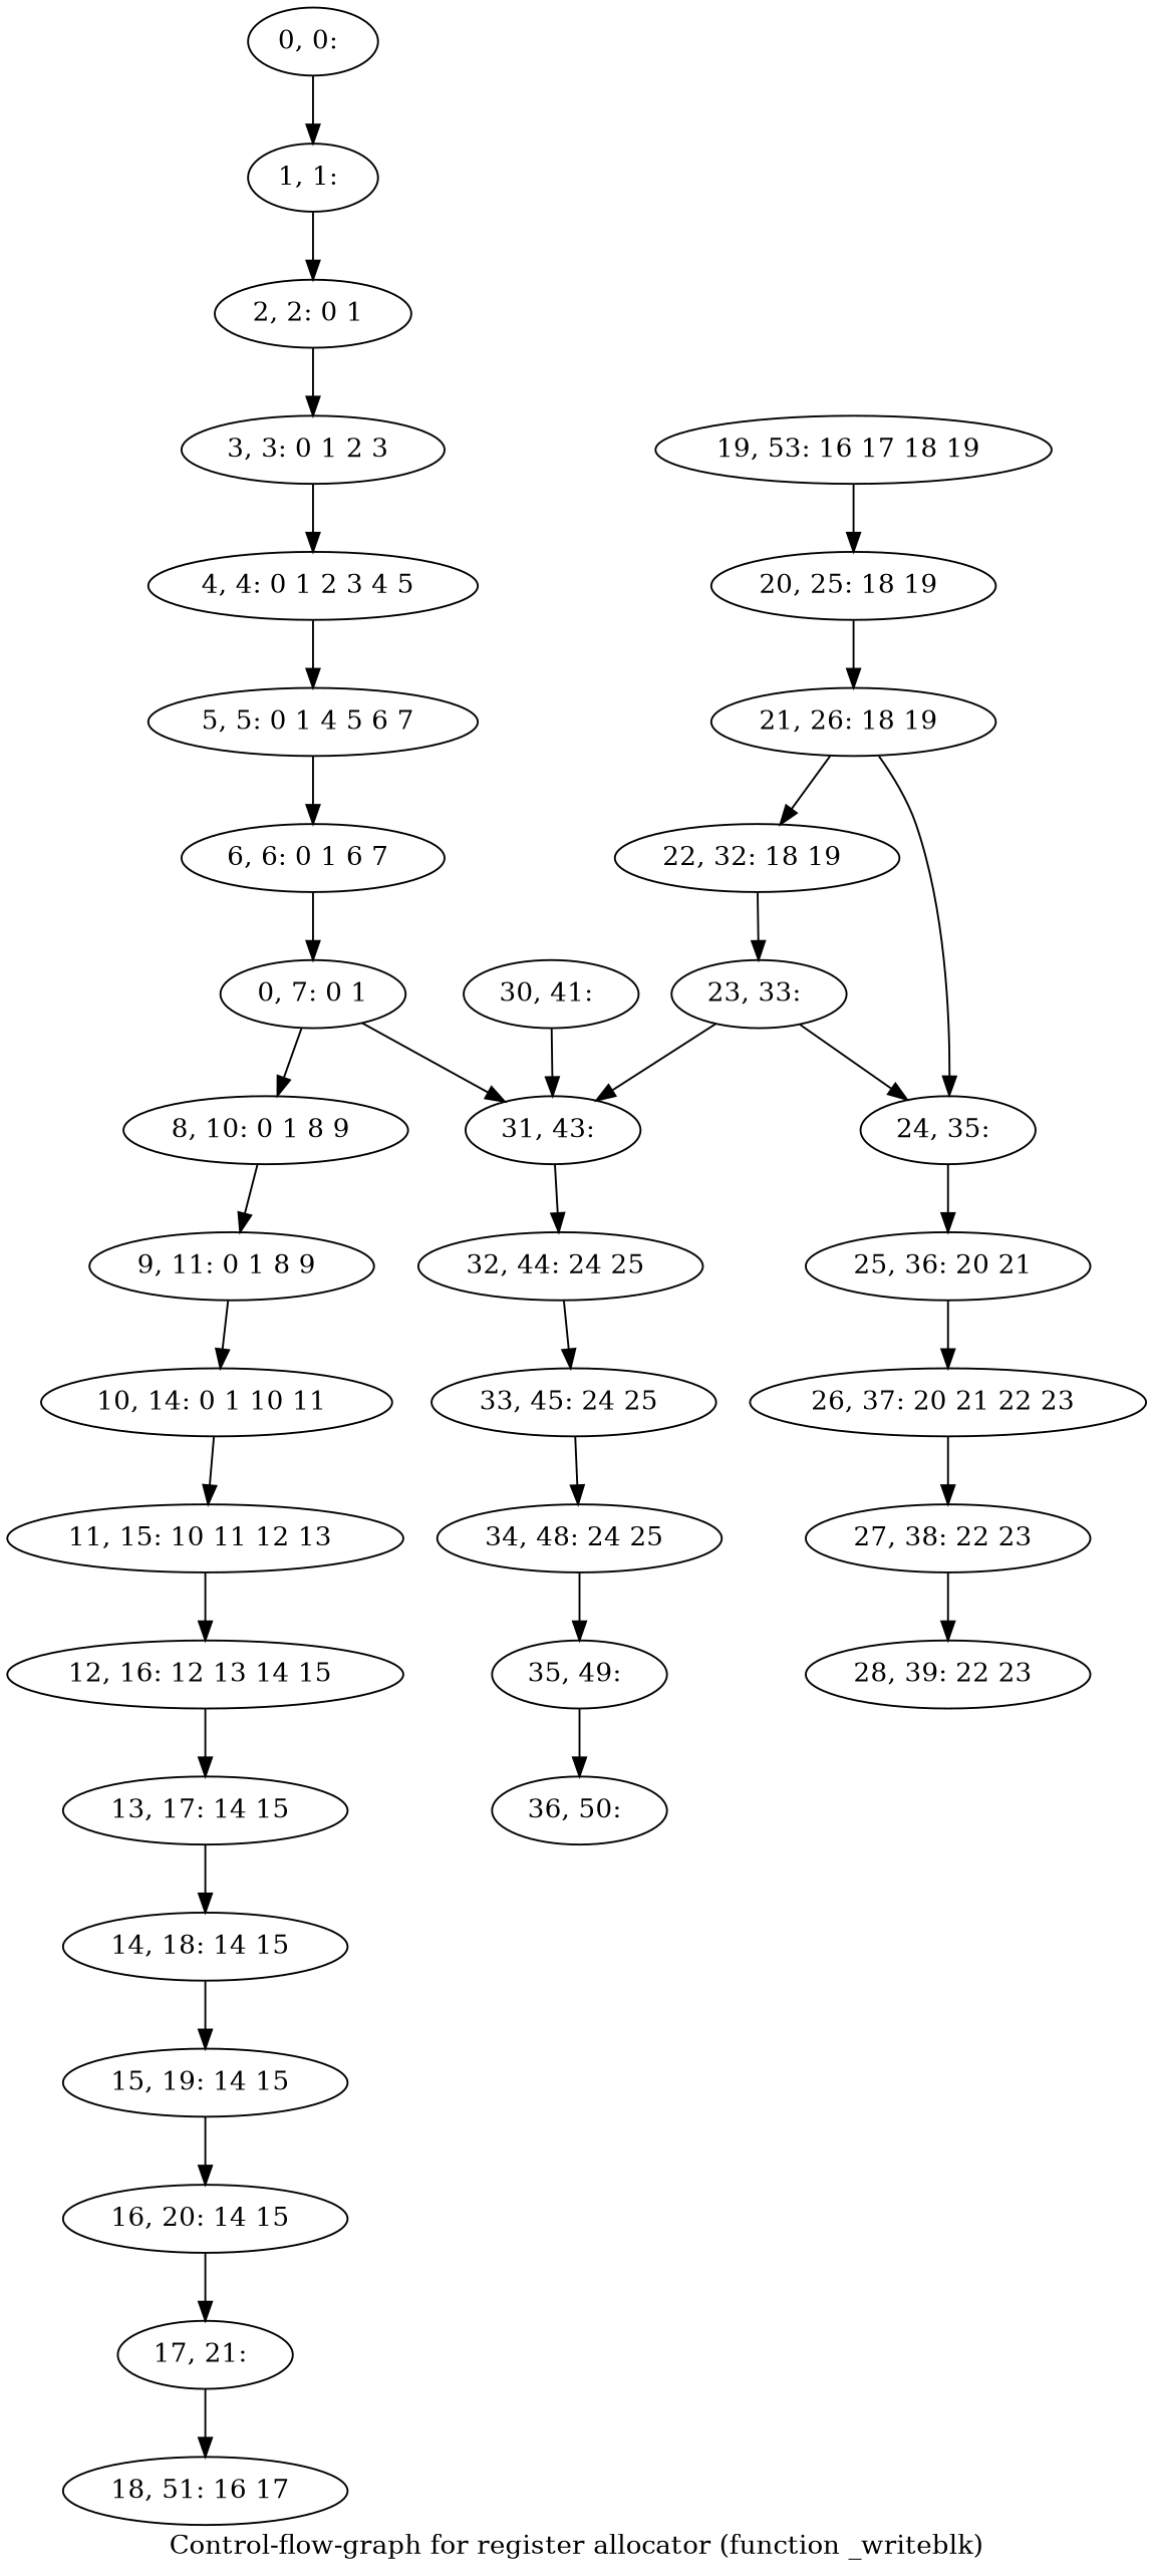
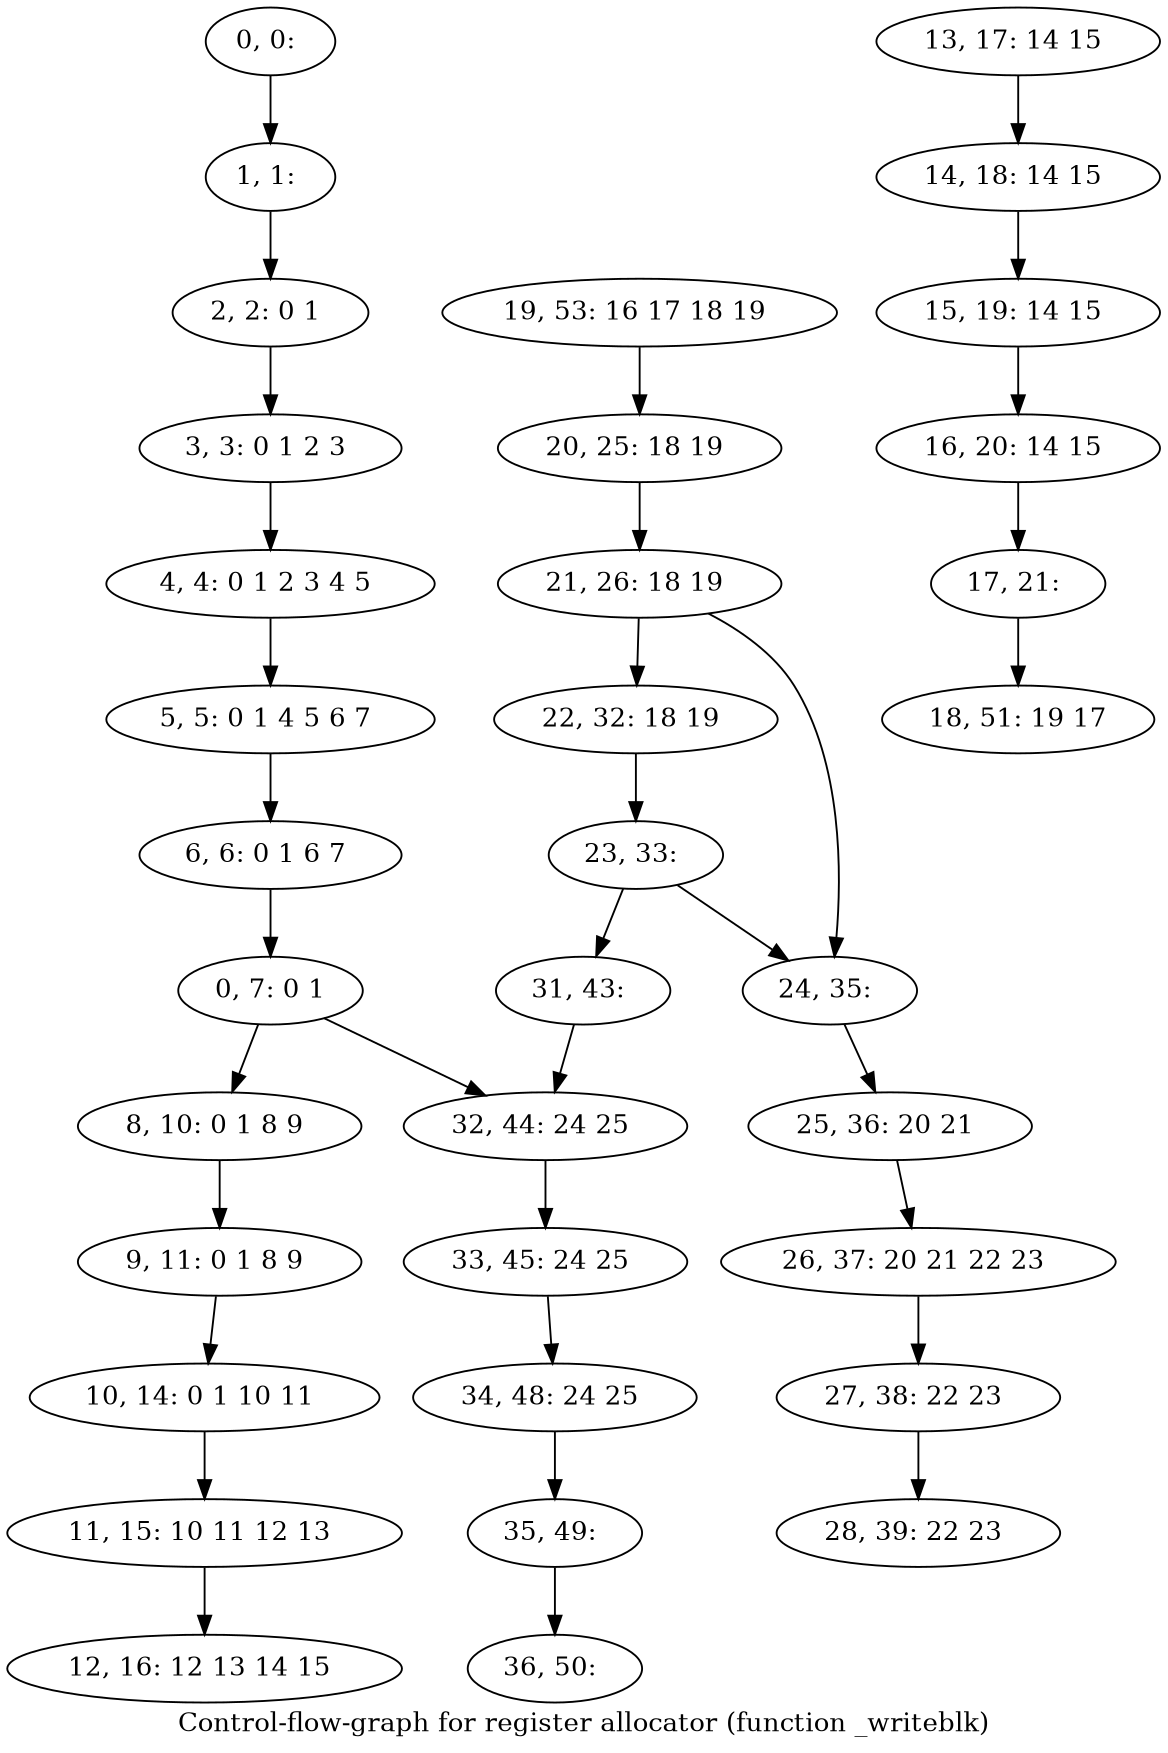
  digraph {
    label="Control-flow-graph for register allocator (function _writeblk)"
    n1 [label="0, 0: "]
    n2 [label="1, 1: "]
    n3 [label="2, 2: 0 1 "]
    n4 [label="3, 3: 0 1 2 3 "]
    n5 [label="4, 4: 0 1 2 3 4 5 "]
    n6 [label="5, 5: 0 1 4 5 6 7 "]
    n7 [label="6, 6: 0 1 6 7 "]
    n8 [label="0, 7: 0 1"]
    n9 [label="8, 10: 0 1 8 9 "]
    n10 [label="31, 43: "]
    n11 [label="9, 11: 0 1 8 9 "]
    n12 [label="32, 44: 24 25 "]
    n13 [label="10, 14: 0 1 10 11 "]
    n14 [label="11, 15: 10 11 12 13 "]
    n15 [label="12, 16: 12 13 14 15 "]
    n16 [label="13, 17: 14 15 "]
    n17 [label="14, 18: 14 15 "]
    n18 [label="15, 19: 14 15 "]
    n19 [label="16, 20: 14 15 "]
    n20 [label="17, 21: "]
-   n21 [label="18, 51: 16 17 "]
+   n21 [label="18, 51: 19 17"]
    n22 [label="19, 53: 16 17 18 19 "]
    n23 [label="20, 25: 18 19 "]
    n24 [label="21, 26: 18 19 "]
    n25 [label="22, 32: 18 19 "]
    n26 [label="24, 35: "]
    n27 [label="23, 33: "]
    n28 [label="25, 36: 20 21 "]
    n29 [label="26, 37: 20 21 22 23 "]
    n30 [label="27, 38: 22 23 "]
    n31 [label="28, 39: 22 23 "]
-   n32 [label="30, 41: "]
    n33 [label="33, 45: 24 25 "]
    n34 [label="34, 48: 24 25 "]
    n35 [label="35, 49: "]
    n36 [label="36, 50: "]
    n1 -> n2
    n2 -> n3
    n3 -> n4
    n4 -> n5
    n5 -> n6
    n6 -> n7
    n7 -> n8
    n8 -> n9
-   n8 -> n10
+   n8 -> n12
    n9 -> n11
    n10 -> n12
    n11 -> n13
    n12 -> n33
    n13 -> n14
    n14 -> n15
-   n15 -> n16
    n16 -> n17
    n17 -> n18
    n18 -> n19
    n19 -> n20
    n20 -> n21
    n22 -> n23
    n23 -> n24
    n24 -> n25
    n24 -> n26
    n25 -> n27
    n26 -> n28
    n27 -> n10
    n27 -> n26
    n28 -> n29
    n29 -> n30
    n30 -> n31
-   n32 -> n10
    n33 -> n34
    n34 -> n35
    n35 -> n36
  }
